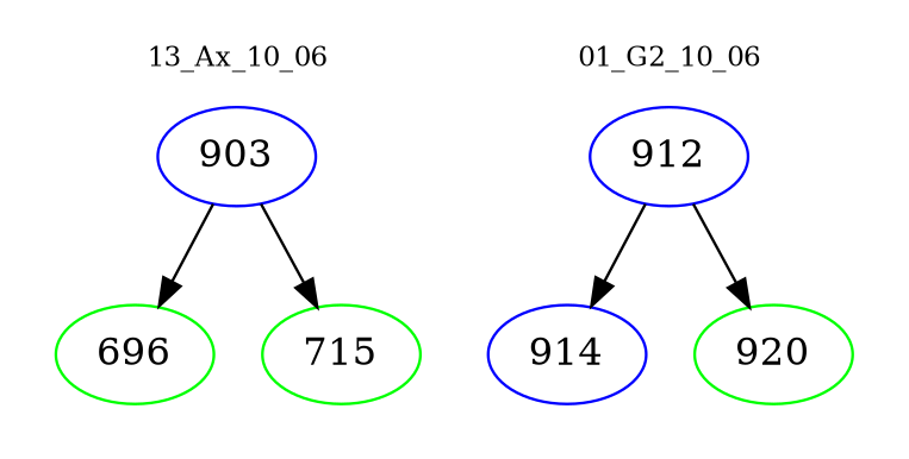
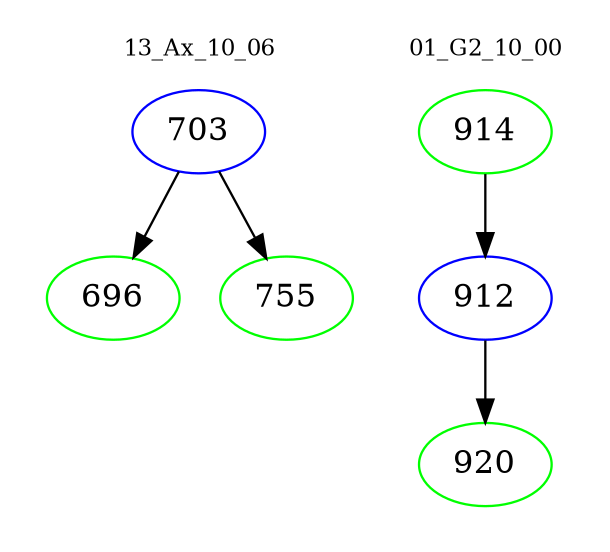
  digraph {
    node [color=green]
    edge [color=black]
-   n1 [color=blue label=903]
+   n1 [color=blue label=703]
    n2 [label=696]
-   n3 [label=715]
+   n3 [label=755]
    n4 [color=blue label=912]
-   n5 [color=blue label=914]
+   n5 [label=914]
    n6 [label=920]
    subgraph cluster_1 {
      color=white
      fontsize=10
      label="13_Ax_10_06"
      n1
      n2
      n3
    }
    subgraph cluster_2 {
      color=white
      fontsize=10
-     label="01_G2_10_06"
+     label="01_G2_10_00"
      n4
      n5
      n6
    }
    n1 -> n2
    n1 -> n3
-   n4 -> n5
+   n5 -> n4
    n4 -> n6
  }
